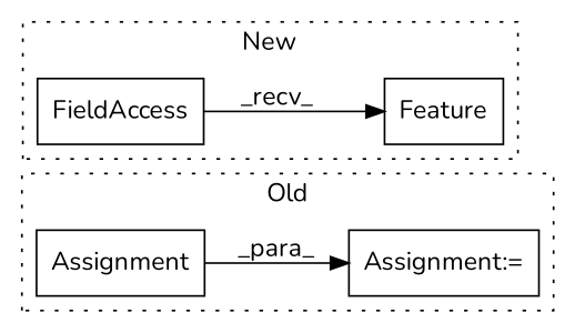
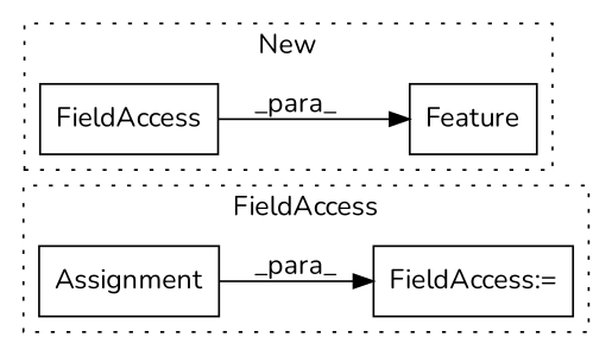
  digraph {
    fontname=Nunito
    rankdir=LR
    node [a=32 fontname=Nunito shape=box]
    edge [fontname=Nunito]
    n1 [l="14,1" label=Assignment s="43774,43799"]
-   n2 [a=7 l=1 label="Assignment:=" s=43773]
+   n2 [a=7 l=1 label="FieldAccess:=" s=43773]
    n3 [l="8,1" label=Feature s="29698,29774"]
    n4 [a=22 l=12 label=FieldAccess s=29685]
    subgraph cluster_1 {
-     label=Old
+     label=FieldAccess
      style=dotted
      n1
      n2
    }
    subgraph cluster_2 {
      label=New
      style=dotted
      n3
      n4
    }
    n1 -> n2 [label=_para_]
-   n4 -> n3 [label=_recv_]
+   n4 -> n3 [label=_para_]
  }
